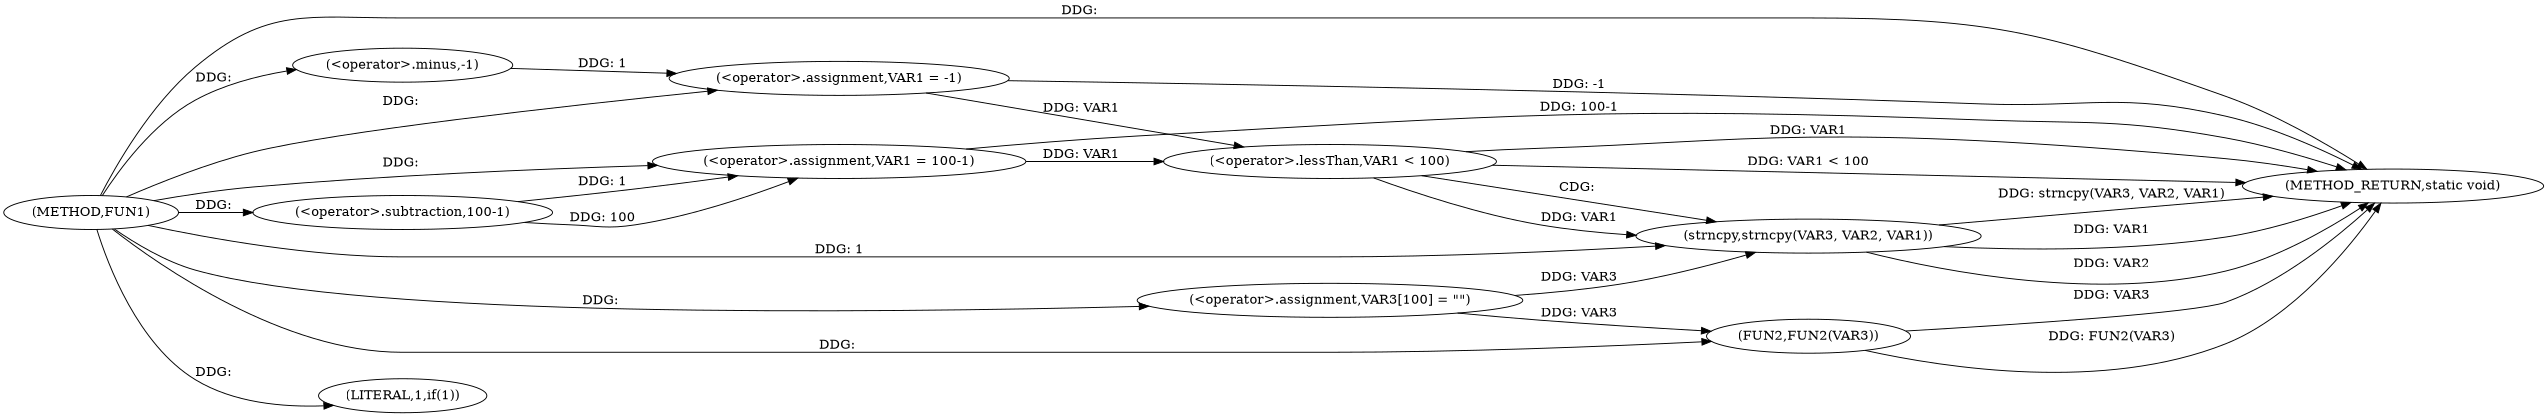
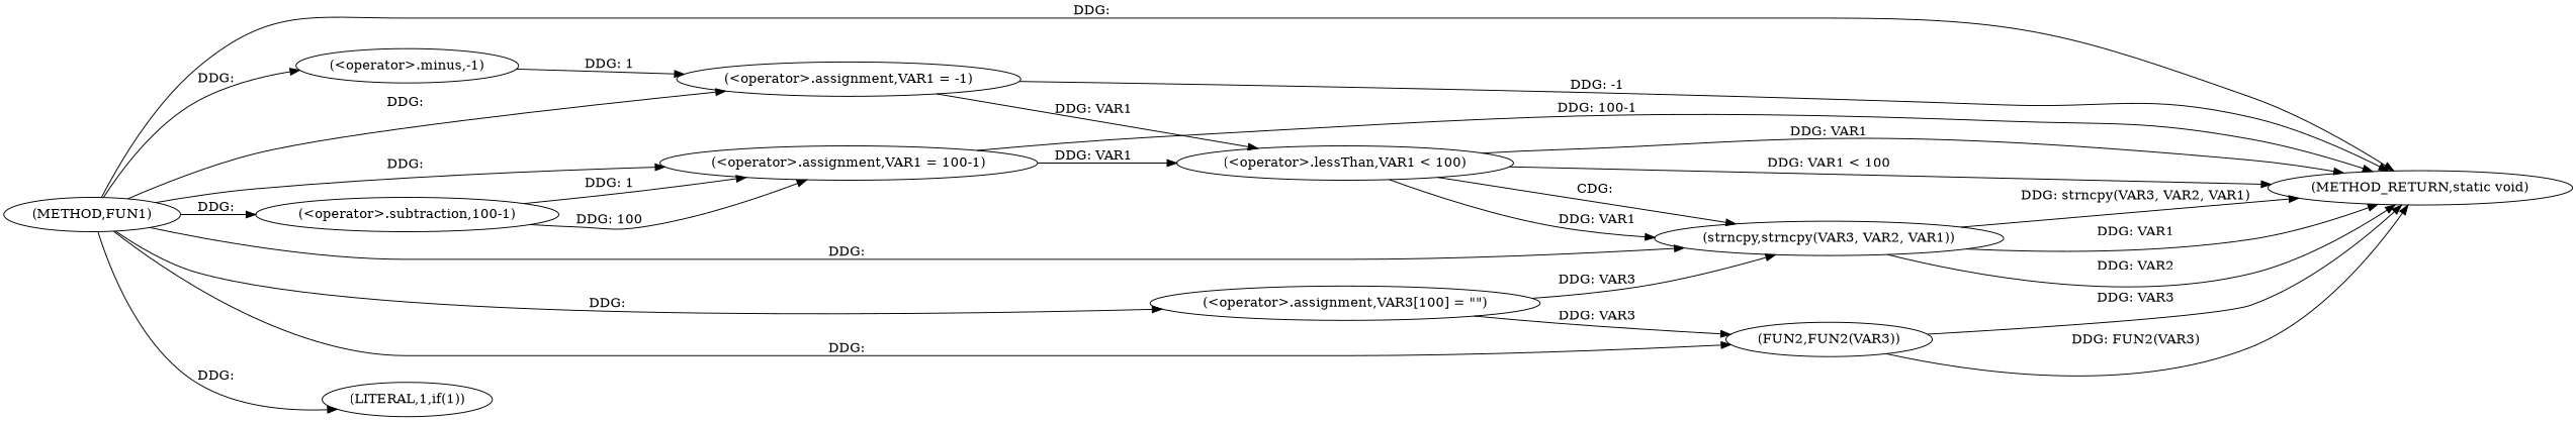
  digraph {
    rankdir=LR
    n1 [label="(METHOD,FUN1)"]
    n2 [label="(<operator>.assignment,VAR1 = -1)"]
    n3 [label="(<operator>.minus,-1)"]
    n4 [label="(LITERAL,1,if(1))"]
    n5 [label="(<operator>.assignment,VAR1 = 100-1)"]
    n6 [label="(<operator>.subtraction,100-1)"]
    n7 [label="(<operator>.assignment,VAR3[100] = \"\")"]
    n8 [label="(strncpy,strncpy(VAR3, VAR2, VAR1))"]
    n9 [label="(FUN2,FUN2(VAR3))"]
    n10 [label="(METHOD_RETURN,static void)"]
    n11 [label="(<operator>.lessThan,VAR1 < 100)"]
    n1 -> n2 [label="DDG: "]
    n1 -> n3 [label="DDG: "]
    n1 -> n4 [label="DDG: "]
    n1 -> n5 [label="DDG: "]
    n1 -> n6 [label="DDG: "]
    n1 -> n7 [label="DDG: "]
-   n1 -> n8 [label="DDG: 1"]
+   n1 -> n8 [label="DDG: "]
    n1 -> n9 [label="DDG: "]
    n1 -> n10 [label="DDG: "]
    n2 -> n10 [label="DDG: -1"]
    n2 -> n11 [label="DDG: VAR1"]
    n3 -> n2 [label="DDG: 1"]
    n5 -> n10 [label="DDG: 100-1"]
    n5 -> n11 [label="DDG: VAR1"]
    n6 -> n5 [label="DDG: 100"]
    n6 -> n5 [label="DDG: 1"]
    n7 -> n8 [label="DDG: VAR3"]
    n7 -> n9 [label="DDG: VAR3"]
    n8 -> n10 [label="DDG: VAR2"]
    n8 -> n10 [label="DDG: strncpy(VAR3, VAR2, VAR1)"]
    n8 -> n10 [label="DDG: VAR1"]
    n9 -> n10 [label="DDG: VAR3"]
    n9 -> n10 [label="DDG: FUN2(VAR3)"]
    n11 -> n8 [label="DDG: VAR1"]
    n11 -> n8 [label="CDG: "]
    n11 -> n10 [label="DDG: VAR1"]
    n11 -> n10 [label="DDG: VAR1 < 100"]
  }
